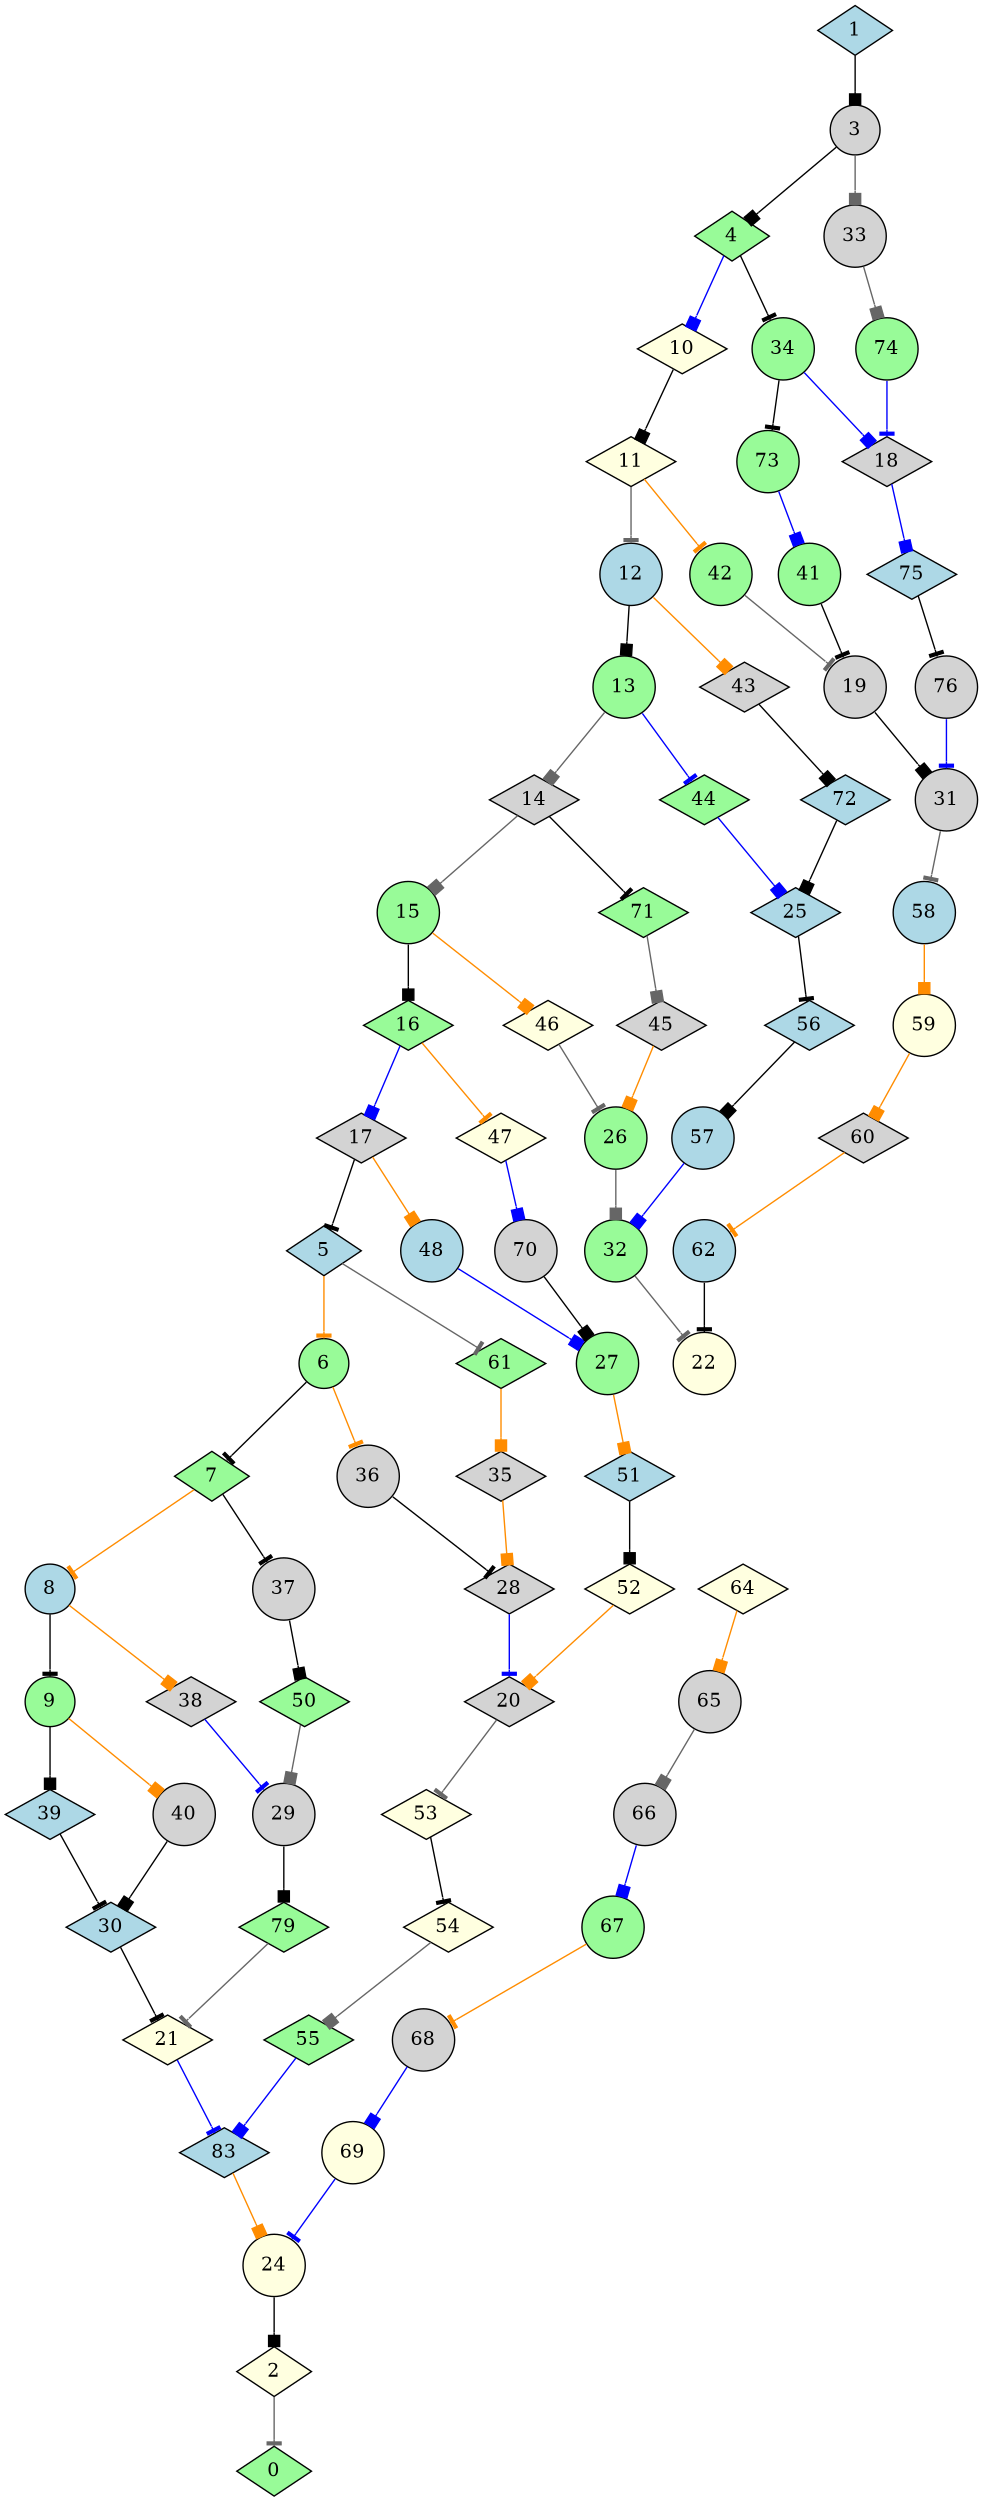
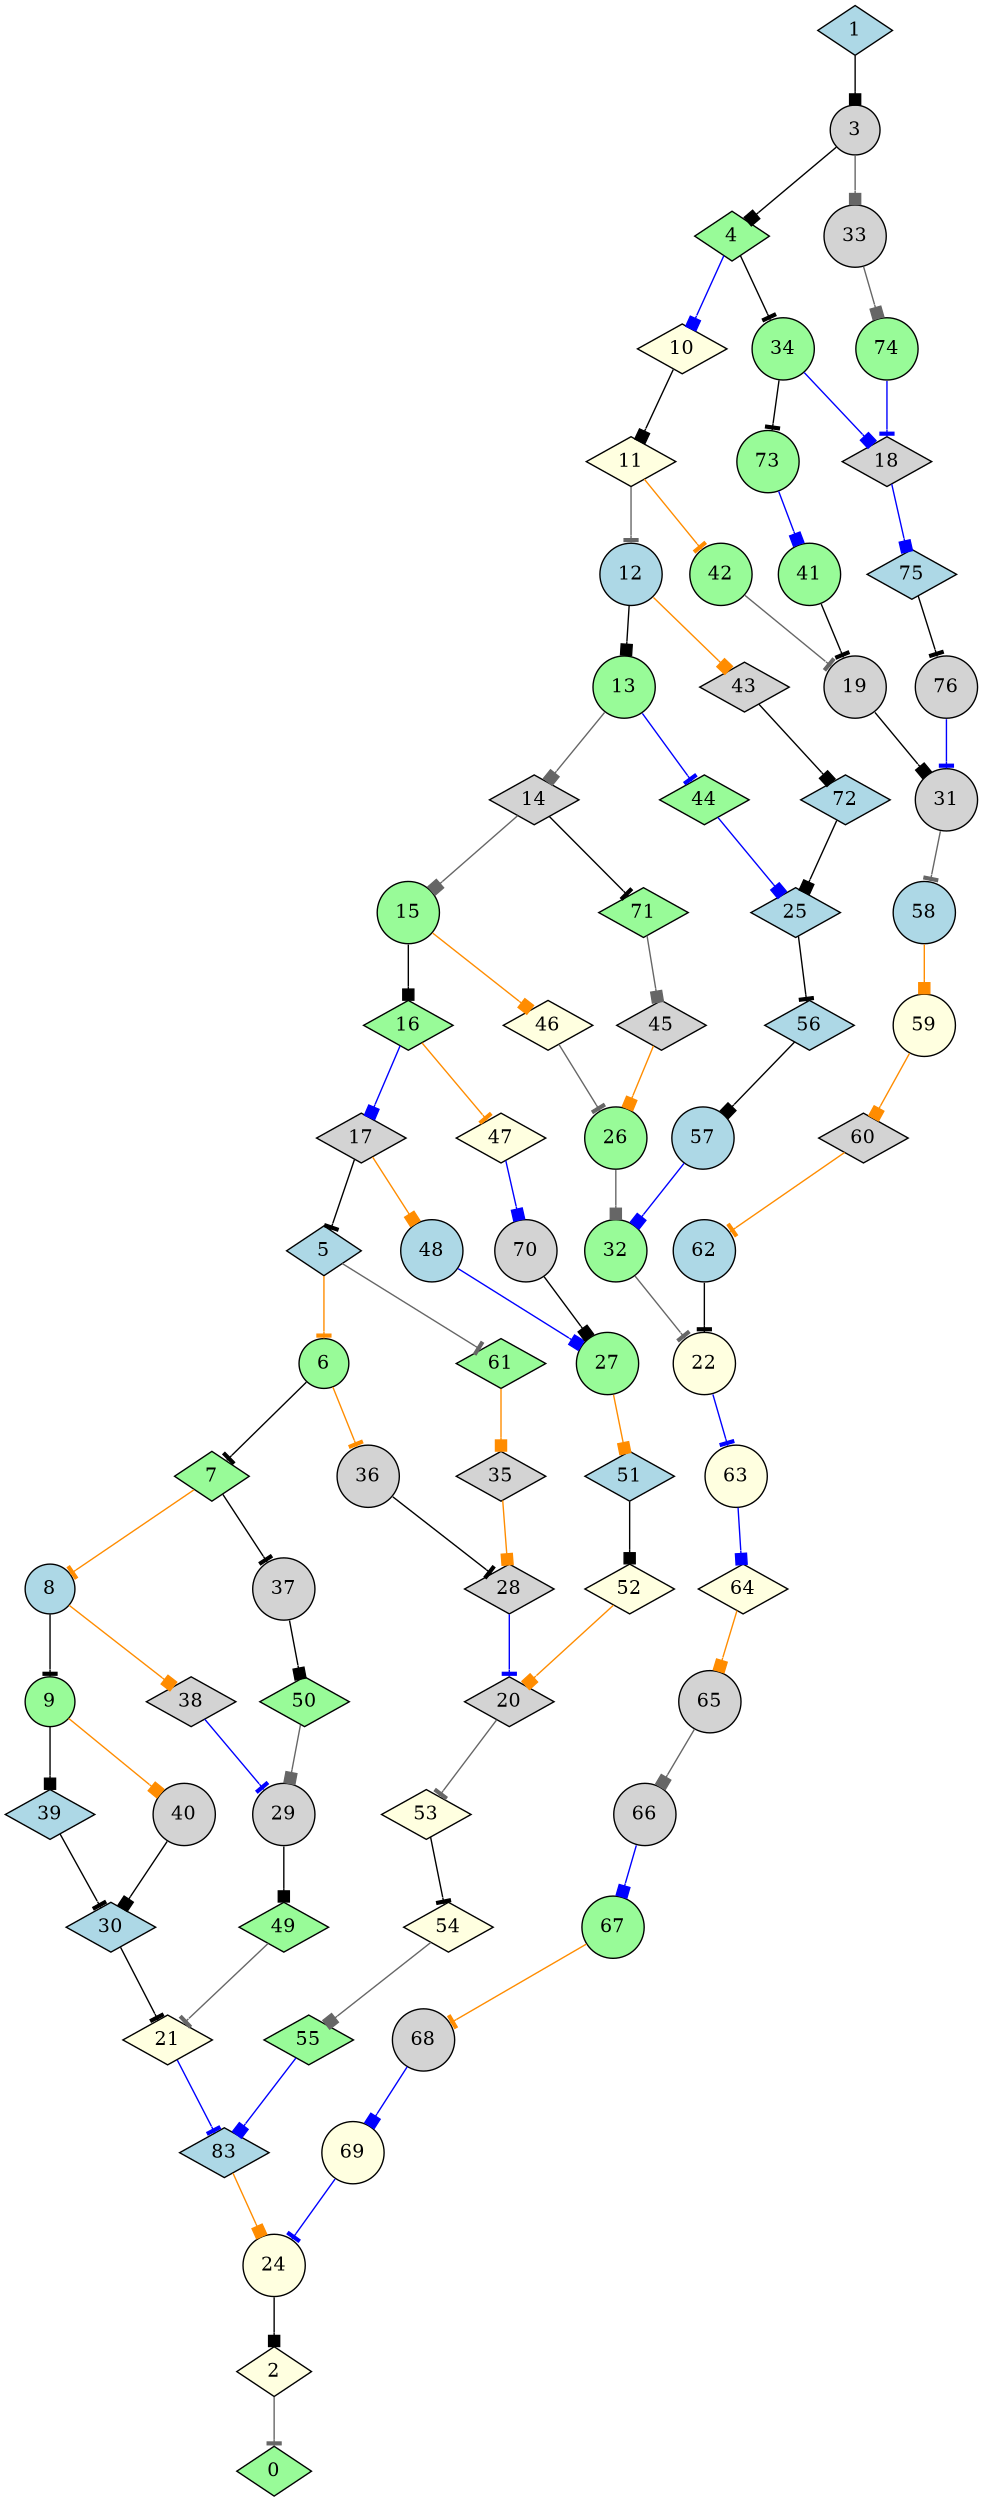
  digraph {
    node [fillcolor=lightgrey shape=diamond style=filled]
    edge [arrowhead=box color=black weight=0]
    1 [fillcolor=lightblue]
    3 [shape=circle]
    4 [fillcolor=palegreen]
    33 [shape=circle]
    2 [fillcolor=lightyellow]
    0 [fillcolor=palegreen]
    10 [fillcolor=lightyellow]
    34 [fillcolor=palegreen shape=circle]
    74 [fillcolor=palegreen shape=circle]
    11 [fillcolor=lightyellow]
    73 [fillcolor=palegreen shape=circle]
    18
    5 [fillcolor=lightblue]
    6 [fillcolor=palegreen shape=circle]
    61 [fillcolor=palegreen]
    7 [fillcolor=palegreen]
    36 [shape=circle]
    35
    8 [fillcolor=lightblue shape=circle]
    37 [shape=circle]
    28
    9 [fillcolor=palegreen shape=circle]
    38
    50 [fillcolor=palegreen]
    39 [fillcolor=lightblue]
    40 [shape=circle]
    29 [shape=circle]
    30 [fillcolor=lightblue]
    12 [fillcolor=lightblue shape=circle]
    42 [fillcolor=palegreen shape=circle]
    41 [fillcolor=palegreen shape=circle]
    13 [fillcolor=palegreen shape=circle]
    43
    19 [shape=circle]
    14
    44 [fillcolor=palegreen]
    72 [fillcolor=lightblue]
    15 [fillcolor=palegreen shape=circle]
    71 [fillcolor=palegreen]
    25 [fillcolor=lightblue]
    16 [fillcolor=palegreen]
    46 [fillcolor=lightyellow]
    45
    17
    47 [fillcolor=lightyellow]
    26 [fillcolor=palegreen shape=circle]
    48 [fillcolor=lightblue shape=circle]
    70 [shape=circle]
    27 [fillcolor=palegreen shape=circle]
    75 [fillcolor=lightblue]
    76 [shape=circle]
    31 [shape=circle]
    58 [fillcolor=lightblue shape=circle]
    53 [fillcolor=lightyellow]
    20
    54 [fillcolor=lightyellow]
    21 [fillcolor=lightyellow]
    n58 [fillcolor=lightblue label=83]
    24 [fillcolor=lightyellow shape=circle]
    22 [fillcolor=lightyellow shape=circle]
+   63 [fillcolor=lightyellow shape=circle]
    64 [fillcolor=lightyellow]
    56 [fillcolor=lightblue]
    57 [fillcolor=lightblue shape=circle]
    32 [fillcolor=palegreen shape=circle]
    51 [fillcolor=lightblue]
    52 [fillcolor=lightyellow]
-   49 [fillcolor=palegreen label=79]
+   49 [fillcolor=palegreen]
    59 [fillcolor=lightyellow shape=circle]
    55 [fillcolor=palegreen]
    60
    62 [fillcolor=lightblue shape=circle]
    65 [shape=circle]
    66 [shape=circle]
    67 [fillcolor=palegreen shape=circle]
    68 [shape=circle]
    69 [fillcolor=lightyellow shape=circle]
    1 -> 3
    3 -> 4
    3 -> 33 [color=gray40 weight=1]
    4 -> 10 [color=blue]
    4 -> 34 [arrowhead=tee]
    33 -> 74 [color=gray40]
    2 -> 0 [arrowhead=tee color=gray40]
    10 -> 11
    34 -> 73 [arrowhead=tee]
    34 -> 18 [color=blue]
    74 -> 18 [arrowhead=tee color=blue weight=1]
    11 -> 12 [arrowhead=tee color=gray40 weight=1]
    11 -> 42 [arrowhead=tee color=darkorange]
    73 -> 41 [color=blue]
    18 -> 75 [color=blue]
    5 -> 6 [arrowhead=tee color=darkorange weight=1]
    5 -> 61 [arrowhead=tee color=gray40]
    6 -> 7 [arrowhead=tee]
    6 -> 36 [arrowhead=tee color=darkorange]
    61 -> 35 [color=darkorange weight=1]
    7 -> 8 [arrowhead=tee color=darkorange]
    7 -> 37 [arrowhead=tee]
    36 -> 28 [arrowhead=tee]
    35 -> 28 [color=darkorange]
    8 -> 9 [arrowhead=tee weight=1]
    8 -> 38 [color=darkorange]
    37 -> 50
    28 -> 20 [arrowhead=tee color=blue weight=1]
    9 -> 39 [weight=2]
    9 -> 40 [color=darkorange]
    38 -> 29 [arrowhead=tee color=blue]
    50 -> 29 [color=gray40]
    39 -> 30 [arrowhead=tee]
    40 -> 30
    29 -> 49 [weight=1]
    30 -> 21 [arrowhead=tee]
    12 -> 13
    12 -> 43 [color=darkorange]
    42 -> 19 [arrowhead=tee color=gray40]
    41 -> 19 [arrowhead=tee]
    13 -> 14 [color=gray40]
    13 -> 44 [arrowhead=tee color=blue]
    43 -> 72
    19 -> 31
    14 -> 15 [color=gray40]
    14 -> 71 [arrowhead=tee]
    44 -> 25 [color=blue]
    72 -> 25
    15 -> 16 [weight=3]
    15 -> 46 [color=darkorange]
    71 -> 45 [color=gray40]
    25 -> 56 [arrowhead=tee]
    16 -> 17 [color=blue]
    16 -> 47 [arrowhead=tee color=darkorange]
    46 -> 26 [arrowhead=tee color=gray40]
    45 -> 26 [color=darkorange]
    17 -> 5 [arrowhead=tee]
    17 -> 48 [color=darkorange]
    47 -> 70 [color=blue]
    26 -> 32 [color=gray40 weight=3]
    48 -> 27 [color=blue]
    70 -> 27
    27 -> 51 [color=darkorange]
    75 -> 76 [arrowhead=tee]
    76 -> 31 [arrowhead=tee color=blue weight=2]
    31 -> 58 [arrowhead=tee color=gray40]
    58 -> 59 [color=darkorange weight=1]
    53 -> 54 [arrowhead=tee]
    20 -> 53 [arrowhead=tee color=gray40]
    54 -> 55 [color=gray40]
    21 -> n58 [arrowhead=tee color=blue]
    n58 -> 24 [color=darkorange]
    24 -> 2
+   22 -> 63 [arrowhead=tee color=blue]
+   63 -> 64 [color=blue]
    64 -> 65 [color=darkorange]
    56 -> 57
    57 -> 32 [color=blue weight=1]
    32 -> 22 [arrowhead=tee color=gray40]
    51 -> 52 [weight=2]
    52 -> 20 [color=darkorange]
    49 -> 21 [arrowhead=tee color=gray40]
    59 -> 60 [color=darkorange]
    55 -> n58 [color=blue]
    60 -> 62 [arrowhead=tee color=darkorange]
    62 -> 22 [arrowhead=tee weight=1]
    65 -> 66 [color=gray40]
    66 -> 67 [color=blue]
    67 -> 68 [arrowhead=tee color=darkorange]
    68 -> 69 [color=blue]
    69 -> 24 [arrowhead=tee color=blue]
  }
